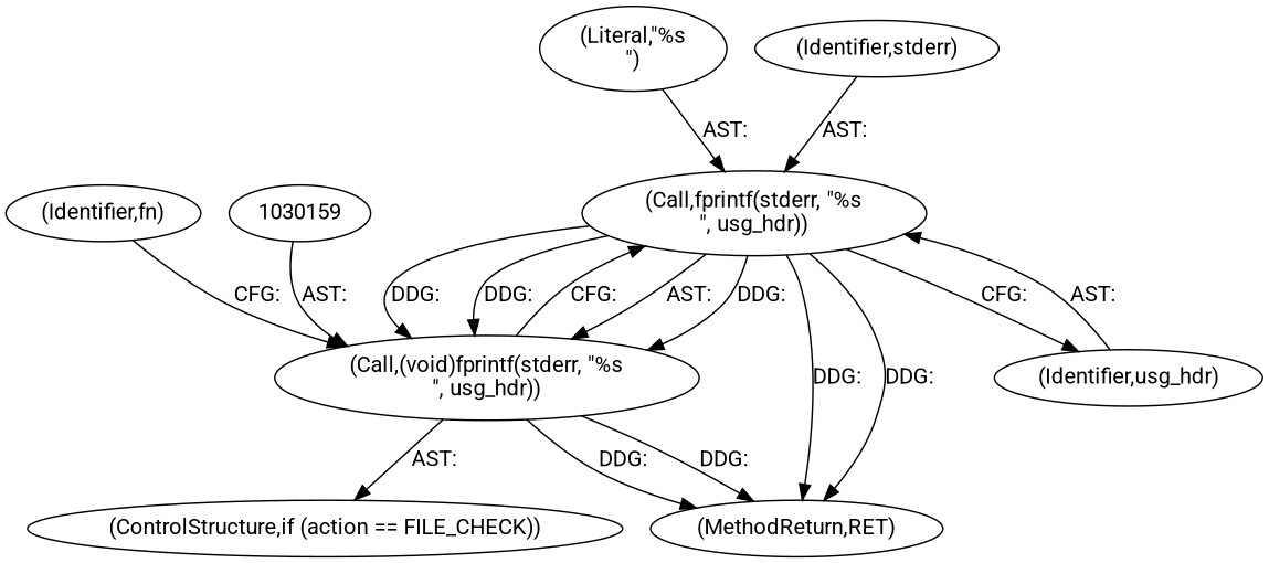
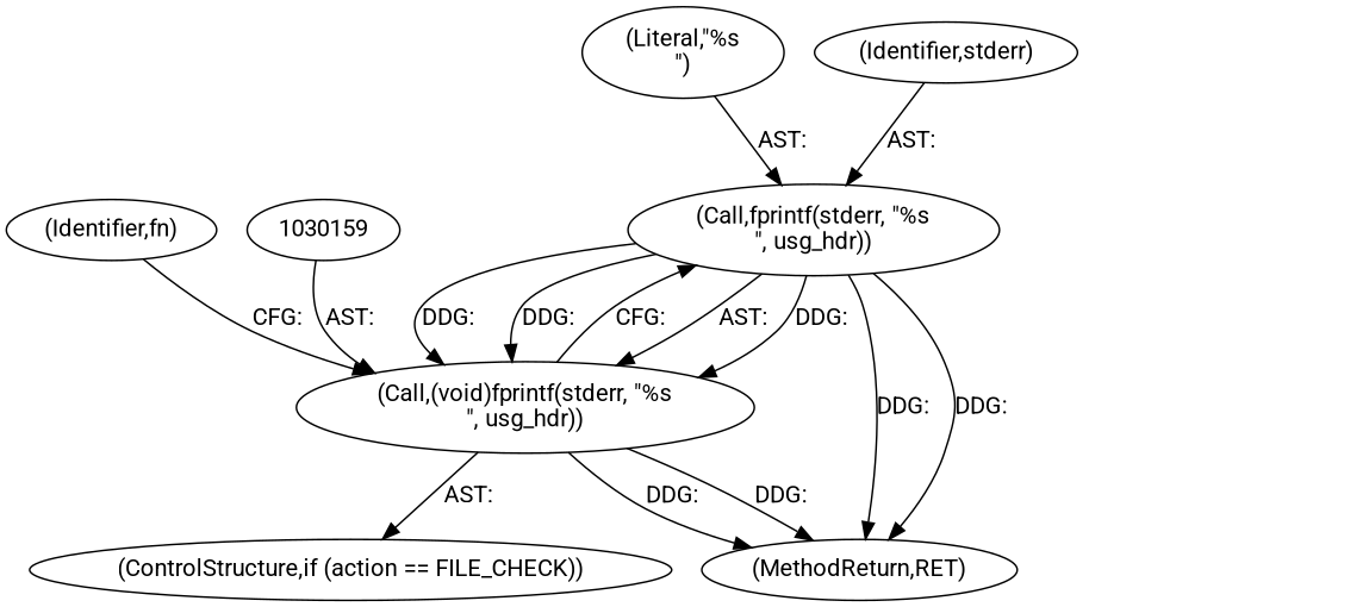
  digraph {
    fontname=Roboto
    node [fontname=Roboto]
    edge [fontname=Roboto]
    n1 [label="(Call,fprintf(stderr, \"%s\n\", usg_hdr))"]
    n2 [label="(Call,(void)fprintf(stderr, \"%s\n\", usg_hdr))"]
    n3 [label="(MethodReturn,RET)"]
-   n4 [label="(Identifier,usg_hdr)"]
    n5 [label="(ControlStructure,if (action == FILE_CHECK))"]
    n6 [label="(Literal,\"%s\n\")"]
    n7 [label="(Identifier,stderr)"]
    n8 [label="(Identifier,fn)"]
    n9 [label=1030159]
    n1 -> n2 [label="AST: "]
    n1 -> n2 [label="DDG: "]
    n1 -> n2 [label="DDG: "]
    n1 -> n2 [label="DDG: "]
    n1 -> n3 [label="DDG: "]
    n1 -> n3 [label="DDG: "]
-   n1 -> n4 [label="CFG: "]
    n2 -> n1 [label="CFG: "]
    n2 -> n3 [label="DDG: "]
    n2 -> n3 [label="DDG: "]
    n2 -> n5 [label="AST: "]
-   n4 -> n1 [label="AST: "]
    n6 -> n1 [label="AST: "]
    n7 -> n1 [label="AST: "]
    n8 -> n2 [label="CFG: "]
    n9 -> n2 [label="AST: "]
  }
